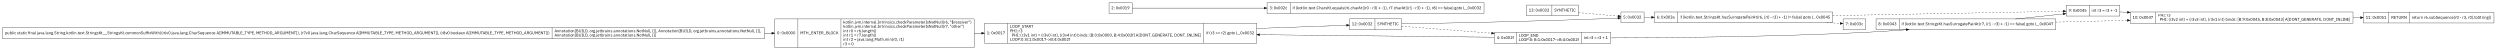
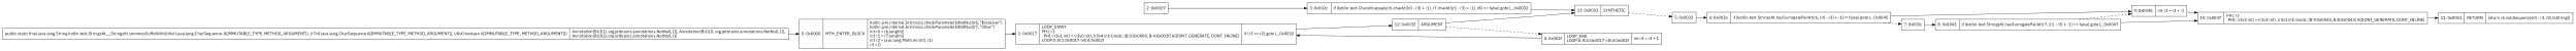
  digraph {
    fontname="IBM Plex Sans"
    rankdir=LR
    node [fontname="IBM Plex Sans" shape=record]
    edge [fontname="IBM Plex Sans"]
    n1 [label="{0\:\ 0x0000|MTH_ENTER_BLOCK\l|kotlin.jvm.internal.Intrinsics.checkParameterIsNotNull(r6, \"$receiver\")\lkotlin.jvm.internal.Intrinsics.checkParameterIsNotNull(r7, \"other\")\lint r0 = r6.length()\lint r1 = r7.length()\lint r2 = java.lang.Math.min(r0, r1)\lr3 = 0\l}"]
    n2 [label="{1\:\ 0x0017|LOOP_START\lPHI: r3 \l  PHI: (r3v1 int) = (r3v0 int), (r3v4 int) binds: [B:0:0x0000, B:4:0x002f] A[DONT_GENERATE, DONT_INLINE]\lLOOP:0: B:1:0x0017\-\>B:4:0x002f\l|if (r3 \>= r2) goto L_0x0032\l}"]
-   n3 [label="{12\:\ 0x0032|SYNTHETIC\l}"]
+   n3 [label="{12\:\ 0x0032|ARGUMENT\l}"]
    n4 [label="{2\:\ 0x0019}"]
    n5 [label="{3\:\ 0x002d|if (kotlin.text.CharsKt.equals(r6.charAt((r0 \- r3) + \-1), r7.charAt((r1 \- r3) + \-1), r8) == false) goto L_0x0032\l}"]
    n6 [label="{4\:\ 0x002f|LOOP_END\lLOOP:0: B:1:0x0017\-\>B:4:0x002f\l|int r3 = r3 + 1\l}"]
    n7 [label="{5\:\ 0x0032}"]
    n8 [label="{13\:\ 0x0032|SYNTHETIC\l}"]
    n9 [label="{6\:\ 0x003a|if (kotlin.text.StringsKt.hasSurrogatePairAt(r6, (r0 \- r3) + \-1) != false) goto L_0x0045\l}"]
    n10 [label="{7\:\ 0x003c}"]
    n11 [label="{9\:\ 0x0045|int r3 = r3 + \-1\l}"]
    n12 [label="{8\:\ 0x0043|if (kotlin.text.StringsKt.hasSurrogatePairAt(r7, (r1 \- r3) + \-1) == false) goto L_0x0047\l}"]
    n13 [label="{10\:\ 0x0047|PHI: r3 \l  PHI: (r3v2 int) = (r3v3 int), (r3v1 int) binds: [B:9:0x0045, B:8:0x0043] A[DONT_GENERATE, DONT_INLINE]\l}"]
    n14 [label="{11\:\ 0x0051|RETURN\l|return r6.subSequence(r0 \- r3, r0).toString()\l}"]
    n15 [label="{public static final java.lang.String kotlin.text.StringsKt__StringsKt.commonSuffixWith((r6v0 java.lang.CharSequence A[IMMUTABLE_TYPE, METHOD_ARGUMENT]), (r7v0 java.lang.CharSequence A[IMMUTABLE_TYPE, METHOD_ARGUMENT]), (r8v0 boolean A[IMMUTABLE_TYPE, METHOD_ARGUMENT]))  | Annotation[BUILD, org.jetbrains.annotations.NotNull, \{\}], Annotation[BUILD, org.jetbrains.annotations.NotNull, \{\}], \lAnnotation[BUILD, org.jetbrains.annotations.NotNull, \{\}]\l}"]
    n1 -> n2
    n2 -> n3
    n3 -> n6 [style=dashed]
-   n3 -> n7
+   n3 -> n8
    n4 -> n5
+   n5 -> n8
    n6 -> n2
    n7 -> n9
    n8 -> n7 [style=dashed]
    n9 -> n10 [style=dashed]
-   n9 -> n11 [style=dashed]
-   n6 -> n12
+   n9 -> n11
+   n10 -> n12
    n11 -> n13
-   n12 -> n11 [style=solid]
-   n12 -> n13 [style=dashed]
+   n12 -> n11 [style=dashed]
+   n12 -> n13
    n13 -> n14
    n15 -> n1
  }
